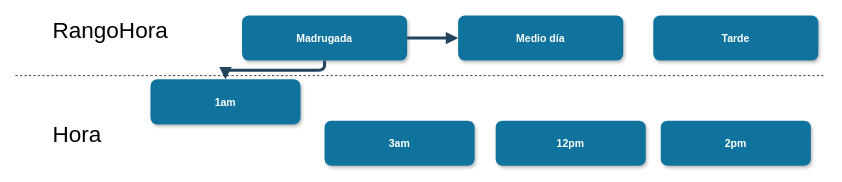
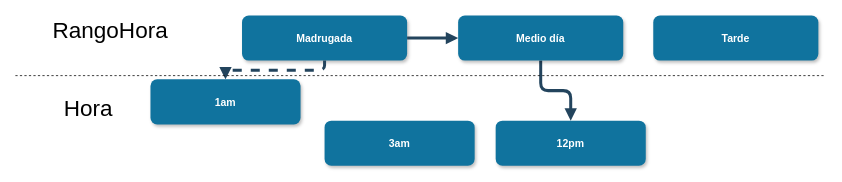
  <mxCell id="0" />
  <mxCell id="1" parent="0" />
  <mxCell id="2" value="Madrugada" style="rounded=1;fillColor=#10739E;strokeColor=none;shadow=1;gradientColor=none;fontStyle=1;fontColor=#FFFFFF;fontSize=14;" parent="1" vertex="1"><mxGeometry x="322" y="20" width="220" height="60" as="geometry" /></mxCell>
  <mxCell id="3" value="1am" style="rounded=1;fillColor=#10739E;strokeColor=none;shadow=1;gradientColor=none;fontStyle=1;fontColor=#FFFFFF;fontSize=14;" parent="1" vertex="1"><mxGeometry x="200" y="105" width="200" height="60" as="geometry" /></mxCell>
  <mxCell id="4" value="3am" style="rounded=1;fillColor=#10739E;strokeColor=none;shadow=1;gradientColor=none;fontStyle=1;fontColor=#FFFFFF;fontSize=14;" parent="1" vertex="1"><mxGeometry x="432" y="160" width="200" height="60" as="geometry" /></mxCell>
  <mxCell id="5" value="12pm" style="rounded=1;fillColor=#10739E;strokeColor=none;shadow=1;gradientColor=none;fontStyle=1;fontColor=#FFFFFF;fontSize=14;" parent="1" vertex="1"><mxGeometry x="660" y="160" width="200" height="60" as="geometry" /></mxCell>
  <mxCell id="6" value="" style="edgeStyle=elbowEdgeStyle;elbow=vertical;strokeWidth=4;endArrow=block;endFill=1;fontStyle=1;strokeColor=#23445D;" parent="1" source="2" target="14" edge="1"><mxGeometry x="-178" y="370" width="100" height="100" as="geometry"><mxPoint x="-318" y="-30" as="sourcePoint" /><mxPoint x="-218" y="-130" as="targetPoint" /></mxGeometry></mxCell>
- <mxCell id="7" value="" style="edgeStyle=elbowEdgeStyle;elbow=vertical;strokeWidth=4;endArrow=block;endFill=1;fontStyle=1;strokeColor=#23445D;" parent="1" source="2" target="3" edge="1"><mxGeometry x="-178" y="370" width="100" height="100" as="geometry"><mxPoint x="-318" y="-30" as="sourcePoint" /><mxPoint x="-218" y="-130" as="targetPoint" /></mxGeometry></mxCell>
+ <mxCell id="7" value="" style="edgeStyle=elbowEdgeStyle;elbow=vertical;strokeWidth=4;endArrow=block;endFill=1;fontStyle=1;strokeColor=#23445D;dashed=1;" parent="1" source="2" target="3" edge="1"><mxGeometry x="-178" y="370" width="100" height="100" as="geometry"><mxPoint x="-318" y="-30" as="sourcePoint" /><mxPoint x="-218" y="-130" as="targetPoint" /></mxGeometry></mxCell>
+ <mxCell id="8" value="" style="edgeStyle=elbowEdgeStyle;elbow=vertical;strokeWidth=4;endArrow=block;endFill=1;fontStyle=1;strokeColor=#23445D;exitX=0.5;exitY=1;exitDx=0;exitDy=0;" parent="1" source="14" target="5" edge="1"><mxGeometry x="-178" y="370" width="100" height="100" as="geometry"><mxPoint x="-318" y="-30" as="sourcePoint" /><mxPoint x="-218" y="-130" as="targetPoint" /></mxGeometry></mxCell>
  <mxCell id="9" value="Tarde" style="rounded=1;fillColor=#10739E;strokeColor=none;shadow=1;gradientColor=none;fontStyle=1;fontColor=#FFFFFF;fontSize=14;" parent="1" vertex="1"><mxGeometry x="870" y="20" width="220" height="60" as="geometry" /></mxCell>
- <mxCell id="10" value="2pm" style="rounded=1;fillColor=#10739E;strokeColor=none;shadow=1;gradientColor=none;fontStyle=1;fontColor=#FFFFFF;fontSize=14;" parent="1" vertex="1"><mxGeometry x="880" y="160" width="200" height="60" as="geometry" /></mxCell>
  <mxCell id="11" value="" style="endArrow=none;dashed=1;html=1;" parent="1" edge="1"><mxGeometry width="50" height="50" relative="1" as="geometry"><mxPoint x="20" y="100" as="sourcePoint" /><mxPoint x="1100" y="100" as="targetPoint" /></mxGeometry></mxCell>
  <mxCell id="12" value="&lt;font size=&quot;1&quot;&gt;&lt;span style=&quot;font-size: 30px&quot;&gt;RangoHora&lt;/span&gt;&lt;/font&gt;" style="text;html=1;resizable=0;points=[];autosize=1;align=left;verticalAlign=top;spacingTop=-4;" parent="1" vertex="1"><mxGeometry x="68" y="20" width="170" height="20" as="geometry" /></mxCell>
- <mxCell id="13" value="&lt;span style=&quot;font-size: 30px&quot;&gt;Hora&lt;/span&gt;" style="text;html=1;resizable=0;points=[];autosize=1;align=left;verticalAlign=top;spacingTop=-4;" parent="1" vertex="1"><mxGeometry x="68" y="158" width="80" height="20" as="geometry" /></mxCell>
+ <mxCell id="13" value="&lt;span style=&quot;font-size: 30px&quot;&gt;Hora&lt;/span&gt;" style="text;html=1;resizable=0;points=[];autosize=1;align=left;verticalAlign=top;spacingTop=-4;" parent="1" vertex="1"><mxGeometry x="83" y="123" width="80" height="20" as="geometry" /></mxCell>
  <mxCell id="14" value="Medio día" style="rounded=1;fillColor=#10739E;strokeColor=none;shadow=1;gradientColor=none;fontStyle=1;fontColor=#FFFFFF;fontSize=14;" vertex="1" parent="1"><mxGeometry x="610" y="20" width="220" height="60" as="geometry" /></mxCell>
